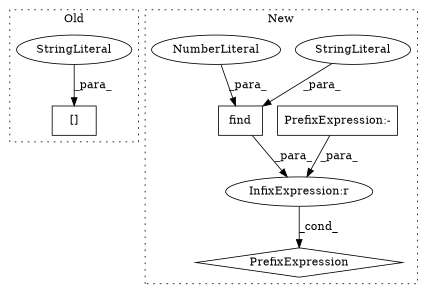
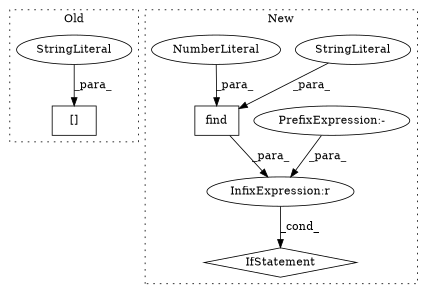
  digraph {
    node [a=45 l=4 shape=ellipse]
    n1 [a=2 l="7,1" label="[]" s="3361,3385" shape=box]
    n2 [l=17 label=StringLiteral s=3368]
    n3 [a=32 l="5,1" label=find s="3007,3016" shape=box]
    n4 [label=StringLiteral s=3012]
-   n5 [a=25 l=3 label=PrefixExpression s=3107 shape=diamond]
-   n6 [a=38 l=1 label="PrefixExpression:-" s=3104 shape=box]
+   n5 [a=25 l=3 label=IfStatement s=3107 shape=diamond]
+   n6 [a=38 l=1 label="PrefixExpression:-" s=3104]
    n7 [a=34 l=1 label=NumberLiteral s=3105]
    n8 [a=27 label="InfixExpression:r" s=3100]
    subgraph cluster_1 {
      label=Old
      style=dotted
      n1
      n2
    }
    subgraph cluster_2 {
      label=New
      style=dotted
      n3
      n4
      n5
      n6
      n7
      n8
    }
    n2 -> n1 [label=_para_]
    n3 -> n8 [label=_para_]
    n4 -> n3 [label=_para_]
    n6 -> n8 [label=_para_]
    n7 -> n3 [label=_para_]
    n8 -> n5 [label=_cond_]
  }
